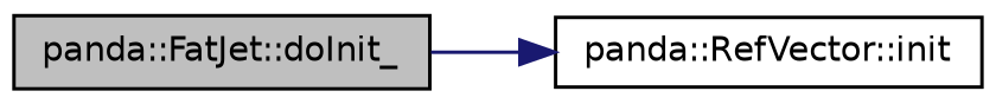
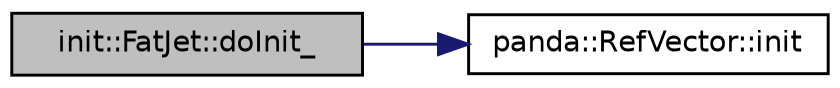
  digraph {
    rankdir=LR
    node [color=black fontname=Helvetica fontsize=10 shape=record style=filled]
-   n1 [fillcolor=grey75 fontcolor=black height=0.2 label="panda::FatJet::doInit_" width=0.4]
+   n1 [fillcolor=grey75 fontcolor=black height=0.2 label="init::FatJet::doInit_" width=0.4]
    n2 [fillcolor=white height=0.2 label="panda::RefVector::init" width=0.4]
    n1 -> n2 [color=midnightblue fontname=Helvetica fontsize=10 labelfontname=Helvetica labelfontsize=10 style=solid]
  }
